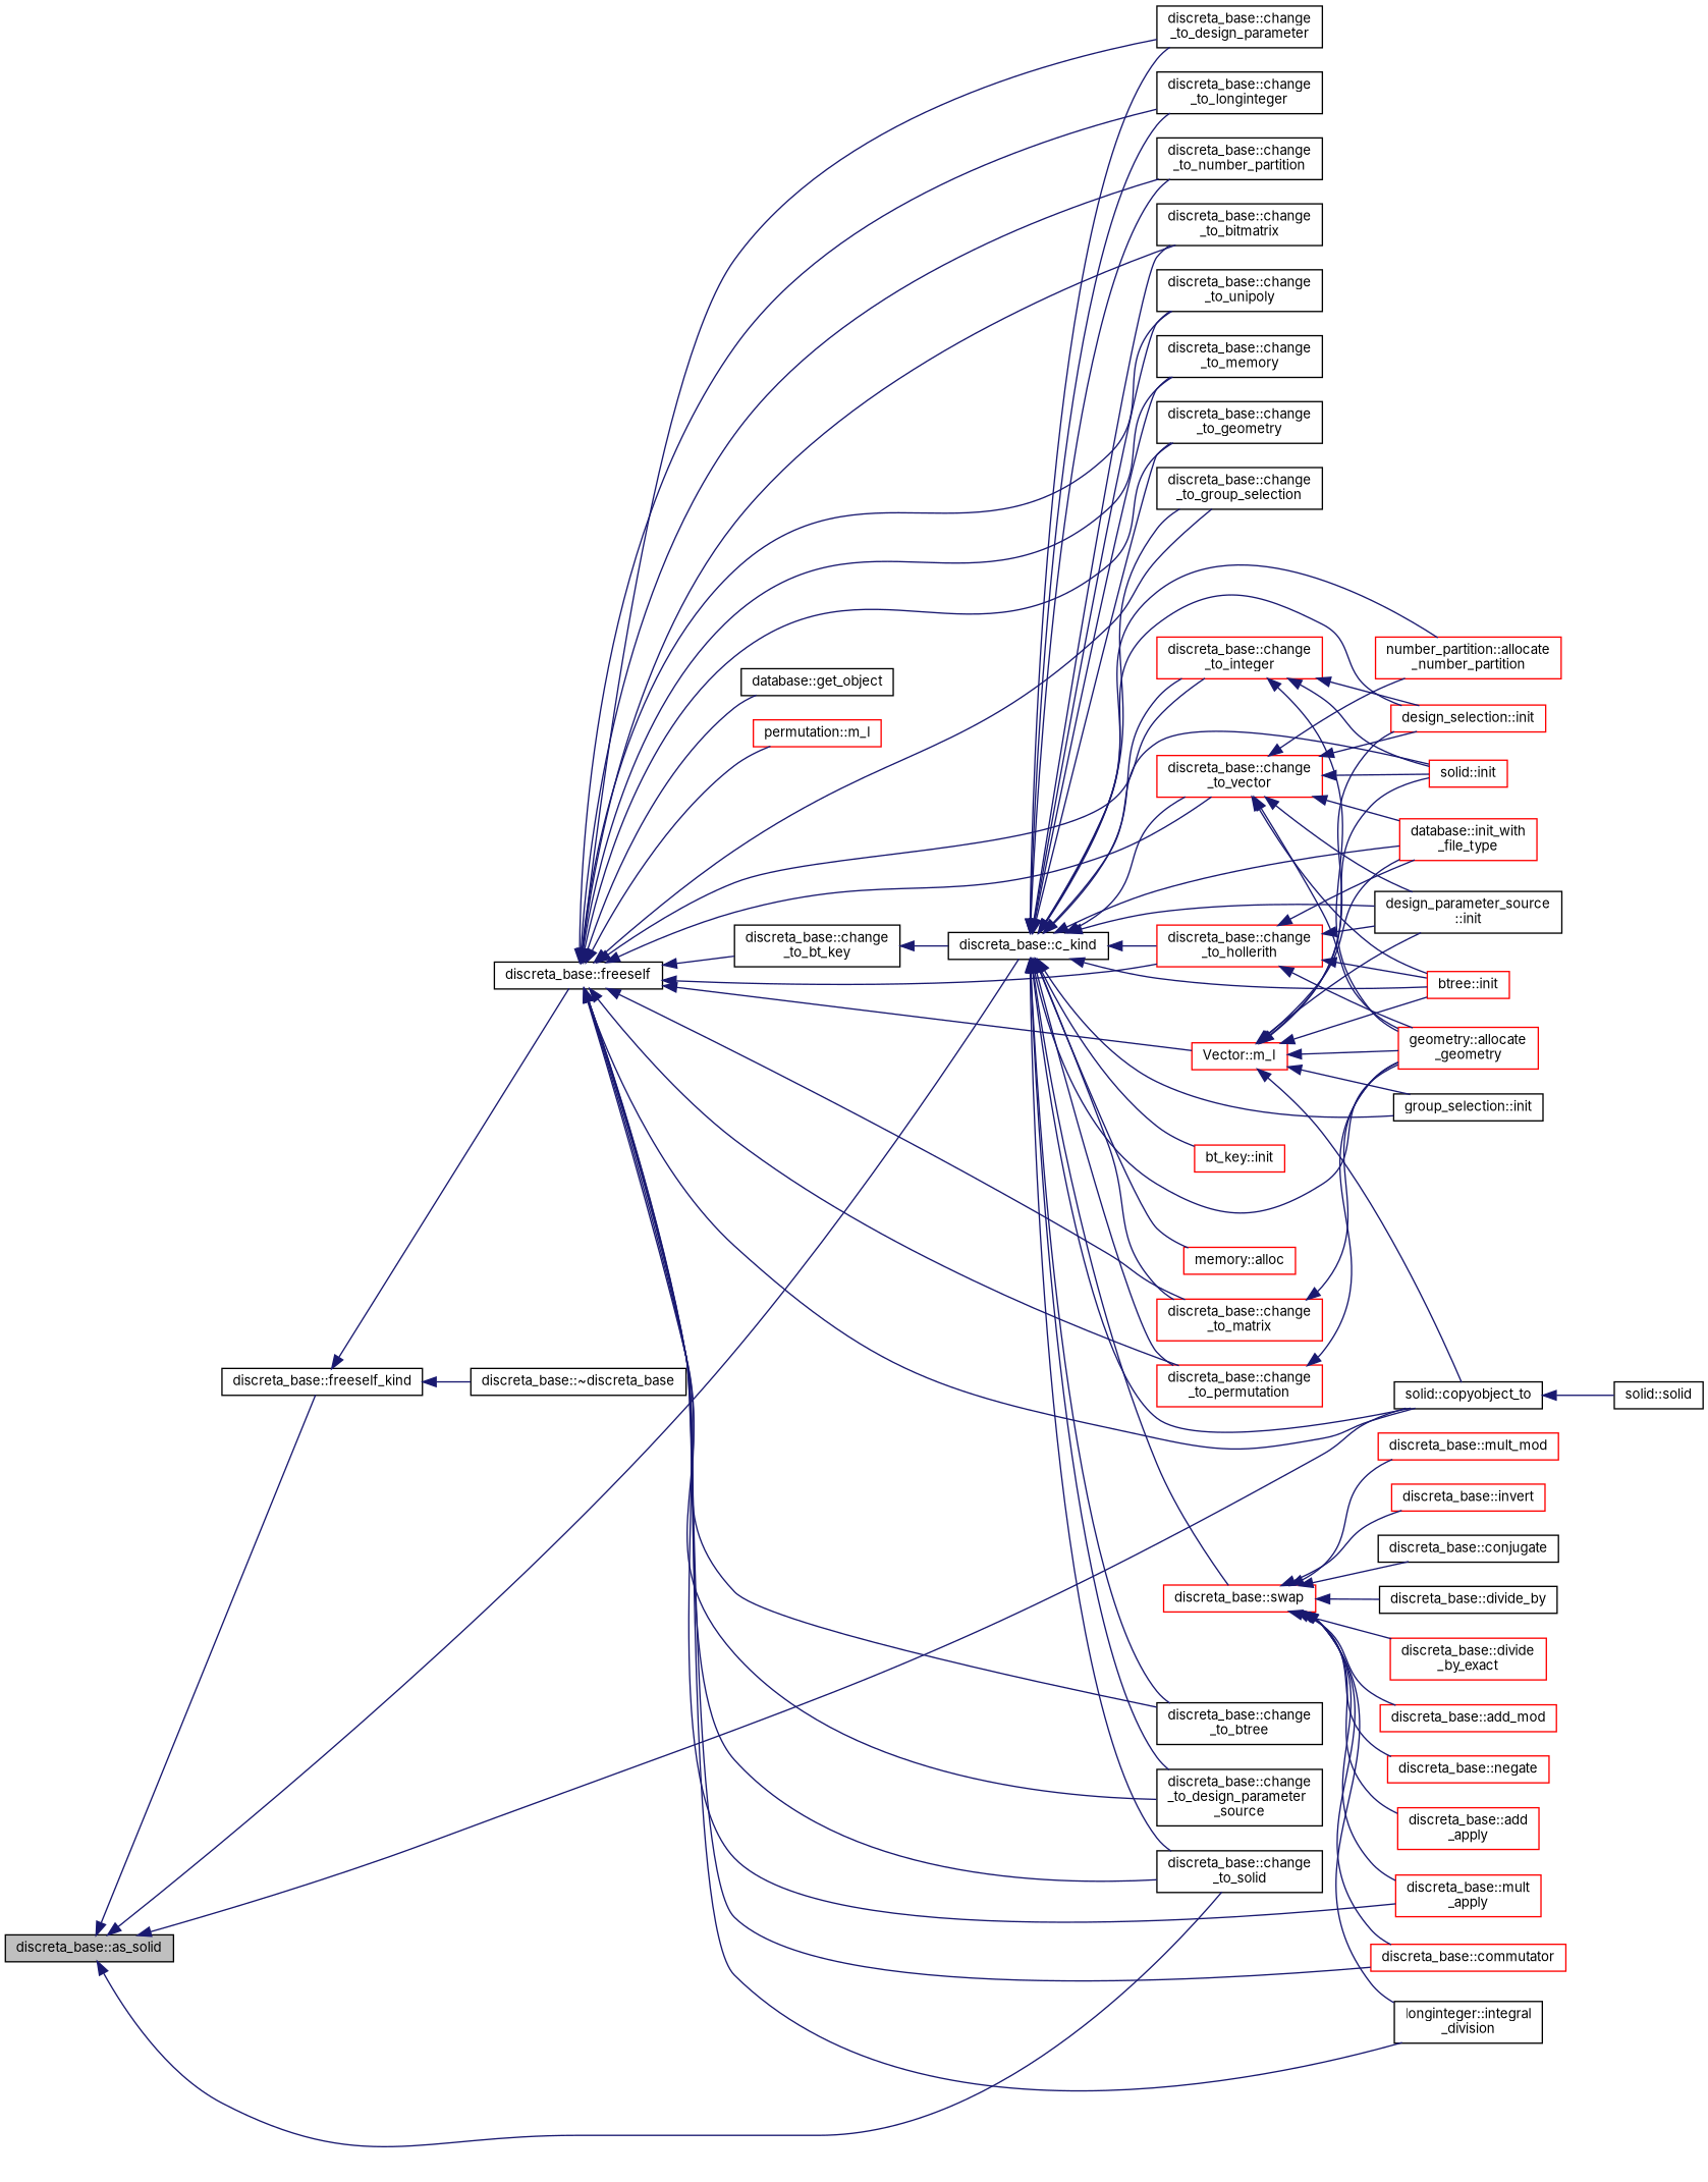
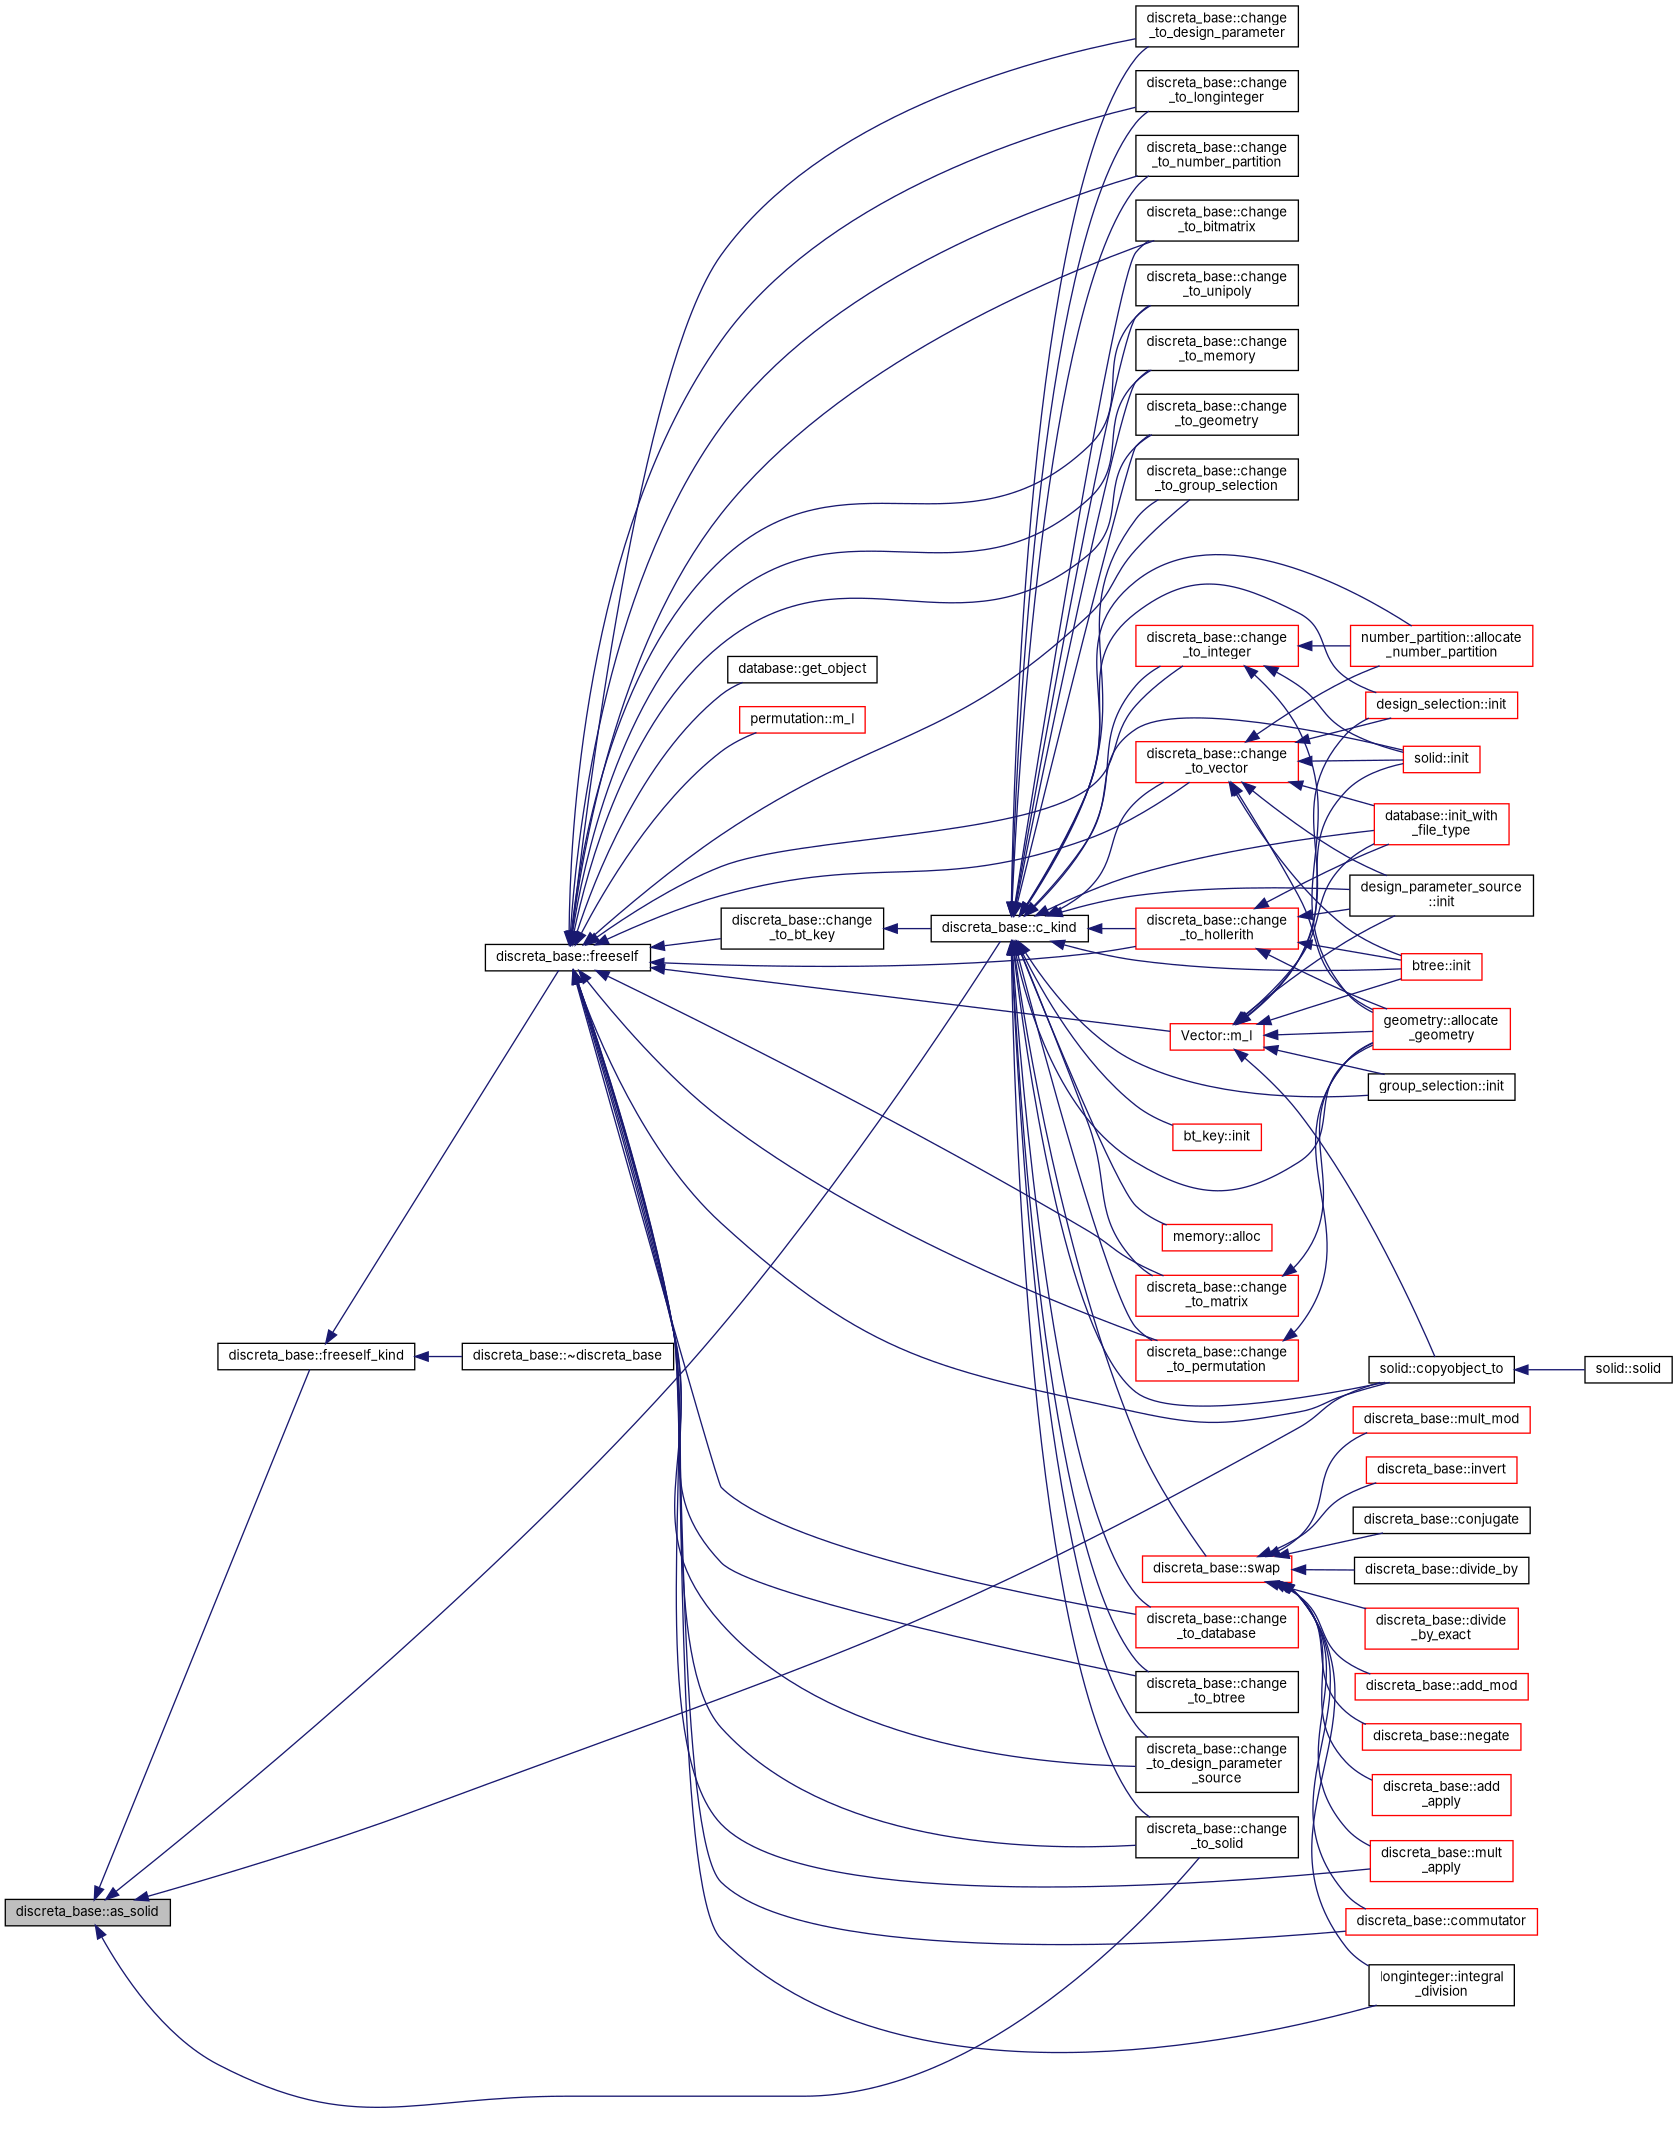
  digraph {
    fontname=Inter
    rankdir=LR
    node [color=black fillcolor=white fontname=Inter fontsize=10 shape=record style=filled]
    edge [color=midnightblue dir=back fontname=Inter fontsize=10 labelfontname=Helvetica labelfontsize=10 style=solid]
    n1 [fillcolor=grey75 fontcolor=black height=0.2 label="discreta_base::as_solid" width=0.4]
    n2 [height=0.2 label="discreta_base::freeself_kind" width=0.4]
    n3 [height=0.2 label="discreta_base::change\l_to_solid" width=0.4]
    n4 [height=0.2 label="solid::copyobject_to" width=0.4]
    n5 [height=0.2 label="discreta_base::c_kind" width=0.4]
    n6 [height=0.2 label="discreta_base::~discreta_base" width=0.4]
    n7 [height=0.2 label="discreta_base::freeself" width=0.4]
    n8 [height=0.2 label="solid::solid" width=0.4]
    n9 [color=red height=0.2 label="discreta_base::change\l_to_integer" width=0.4]
    n10 [height=0.2 label="discreta_base::change\l_to_longinteger" width=0.4]
    n11 [color=red height=0.2 label="discreta_base::change\l_to_vector" width=0.4]
    n12 [color=red height=0.2 label="discreta_base::change\l_to_permutation" width=0.4]
    n13 [height=0.2 label="discreta_base::change\l_to_number_partition" width=0.4]
    n14 [color=red height=0.2 label="discreta_base::change\l_to_matrix" width=0.4]
    n15 [height=0.2 label="discreta_base::change\l_to_bitmatrix" width=0.4]
    n16 [height=0.2 label="discreta_base::change\l_to_unipoly" width=0.4]
    n17 [height=0.2 label="discreta_base::change\l_to_memory" width=0.4]
    n18 [height=0.2 label="discreta_base::change\l_to_geometry" width=0.4]
    n19 [color=red height=0.2 label="discreta_base::change\l_to_hollerith" width=0.4]
    n20 [height=0.2 label="discreta_base::change\l_to_group_selection" width=0.4]
+   n21 [color=red height=0.2 label="discreta_base::change\l_to_database" width=0.4]
    n22 [height=0.2 label="discreta_base::change\l_to_btree" width=0.4]
    n23 [height=0.2 label="discreta_base::change\l_to_design_parameter\l_source" width=0.4]
    n24 [height=0.2 label="discreta_base::change\l_to_design_parameter" width=0.4]
    n25 [color=red height=0.2 label="geometry::allocate\l_geometry" width=0.4]
    n26 [color=red height=0.2 label="number_partition::allocate\l_number_partition" width=0.4]
    n27 [color=red height=0.2 label="solid::init" width=0.4]
    n28 [color=red height=0.2 label="btree::init" width=0.4]
    n29 [color=red height=0.2 label="database::init_with\l_file_type" width=0.4]
    n30 [color=red height=0.2 label="design_selection::init" width=0.4]
    n31 [height=0.2 label="design_parameter_source\l::init" width=0.4]
    n32 [height=0.2 label="group_selection::init" width=0.4]
    n33 [color=red height=0.2 label="discreta_base::swap" width=0.4]
    n34 [color=red height=0.2 label="bt_key::init" width=0.4]
    n35 [color=red height=0.2 label="memory::alloc" width=0.4]
    n36 [color=red height=0.2 label="discreta_base::mult\l_apply" width=0.4]
    n37 [color=red height=0.2 label="discreta_base::commutator" width=0.4]
    n38 [height=0.2 label="database::get_object" width=0.4]
    n39 [height=0.2 label="discreta_base::change\l_to_bt_key" width=0.4]
    n40 [height=0.2 label="longinteger::integral\l_division" width=0.4]
    n41 [color=red height=0.2 label="permutation::m_l" width=0.4]
    n42 [color=red height=0.2 label="Vector::m_l" width=0.4]
    n43 [color=red height=0.2 label="discreta_base::mult_mod" width=0.4]
    n44 [color=red height=0.2 label="discreta_base::invert" width=0.4]
    n45 [height=0.2 label="discreta_base::conjugate" width=0.4]
    n46 [height=0.2 label="discreta_base::divide_by" width=0.4]
    n47 [color=red height=0.2 label="discreta_base::divide\l_by_exact" width=0.4]
    n48 [color=red height=0.2 label="discreta_base::add_mod" width=0.4]
    n49 [color=red height=0.2 label="discreta_base::negate" width=0.4]
    n50 [color=red height=0.2 label="discreta_base::add\l_apply" width=0.4]
    n1 -> n2
    n1 -> n3
    n1 -> n4
    n1 -> n5
    n2 -> n6
    n2 -> n7
    n4 -> n8
    n5 -> n3
    n5 -> n4
    n5 -> n9
    n5 -> n10
    n5 -> n11
    n5 -> n12
    n5 -> n13
    n5 -> n14
    n5 -> n15
    n5 -> n16
    n5 -> n17
    n5 -> n18
    n5 -> n19
    n5 -> n20
+   n5 -> n21
    n5 -> n22
    n5 -> n23
    n5 -> n24
    n5 -> n25
    n5 -> n26
    n5 -> n27
    n5 -> n28
    n5 -> n29
    n5 -> n30
    n5 -> n31
    n5 -> n32
    n5 -> n33
    n5 -> n34
    n5 -> n35
    n7 -> n3
    n7 -> n4
    n7 -> n9
    n7 -> n10
    n7 -> n11
    n7 -> n12
    n7 -> n13
    n7 -> n14
    n7 -> n15
    n7 -> n16
    n7 -> n17
    n7 -> n18
    n7 -> n19
    n7 -> n20
+   n7 -> n21
    n7 -> n22
    n7 -> n23
    n7 -> n24
    n7 -> n36
    n7 -> n37
    n7 -> n38
    n7 -> n39
    n7 -> n40
    n7 -> n41
    n7 -> n42
    n9 -> n25
-   n9 -> n30
+   n9 -> n26
    n9 -> n27
    n11 -> n25
    n11 -> n26
    n11 -> n27
    n11 -> n28
    n11 -> n29
    n11 -> n30
    n11 -> n31
    n12 -> n25
    n14 -> n25
    n19 -> n25
    n19 -> n28
    n19 -> n29
    n19 -> n31
    n33 -> n36
    n33 -> n37
    n33 -> n40
    n33 -> n43
    n33 -> n44
    n33 -> n45
    n33 -> n46
    n33 -> n47
    n33 -> n48
    n33 -> n49
    n33 -> n50
    n39 -> n5
    n42 -> n4
    n42 -> n25
    n42 -> n27
    n42 -> n28
    n42 -> n29
    n42 -> n30
    n42 -> n31
    n42 -> n32
  }
